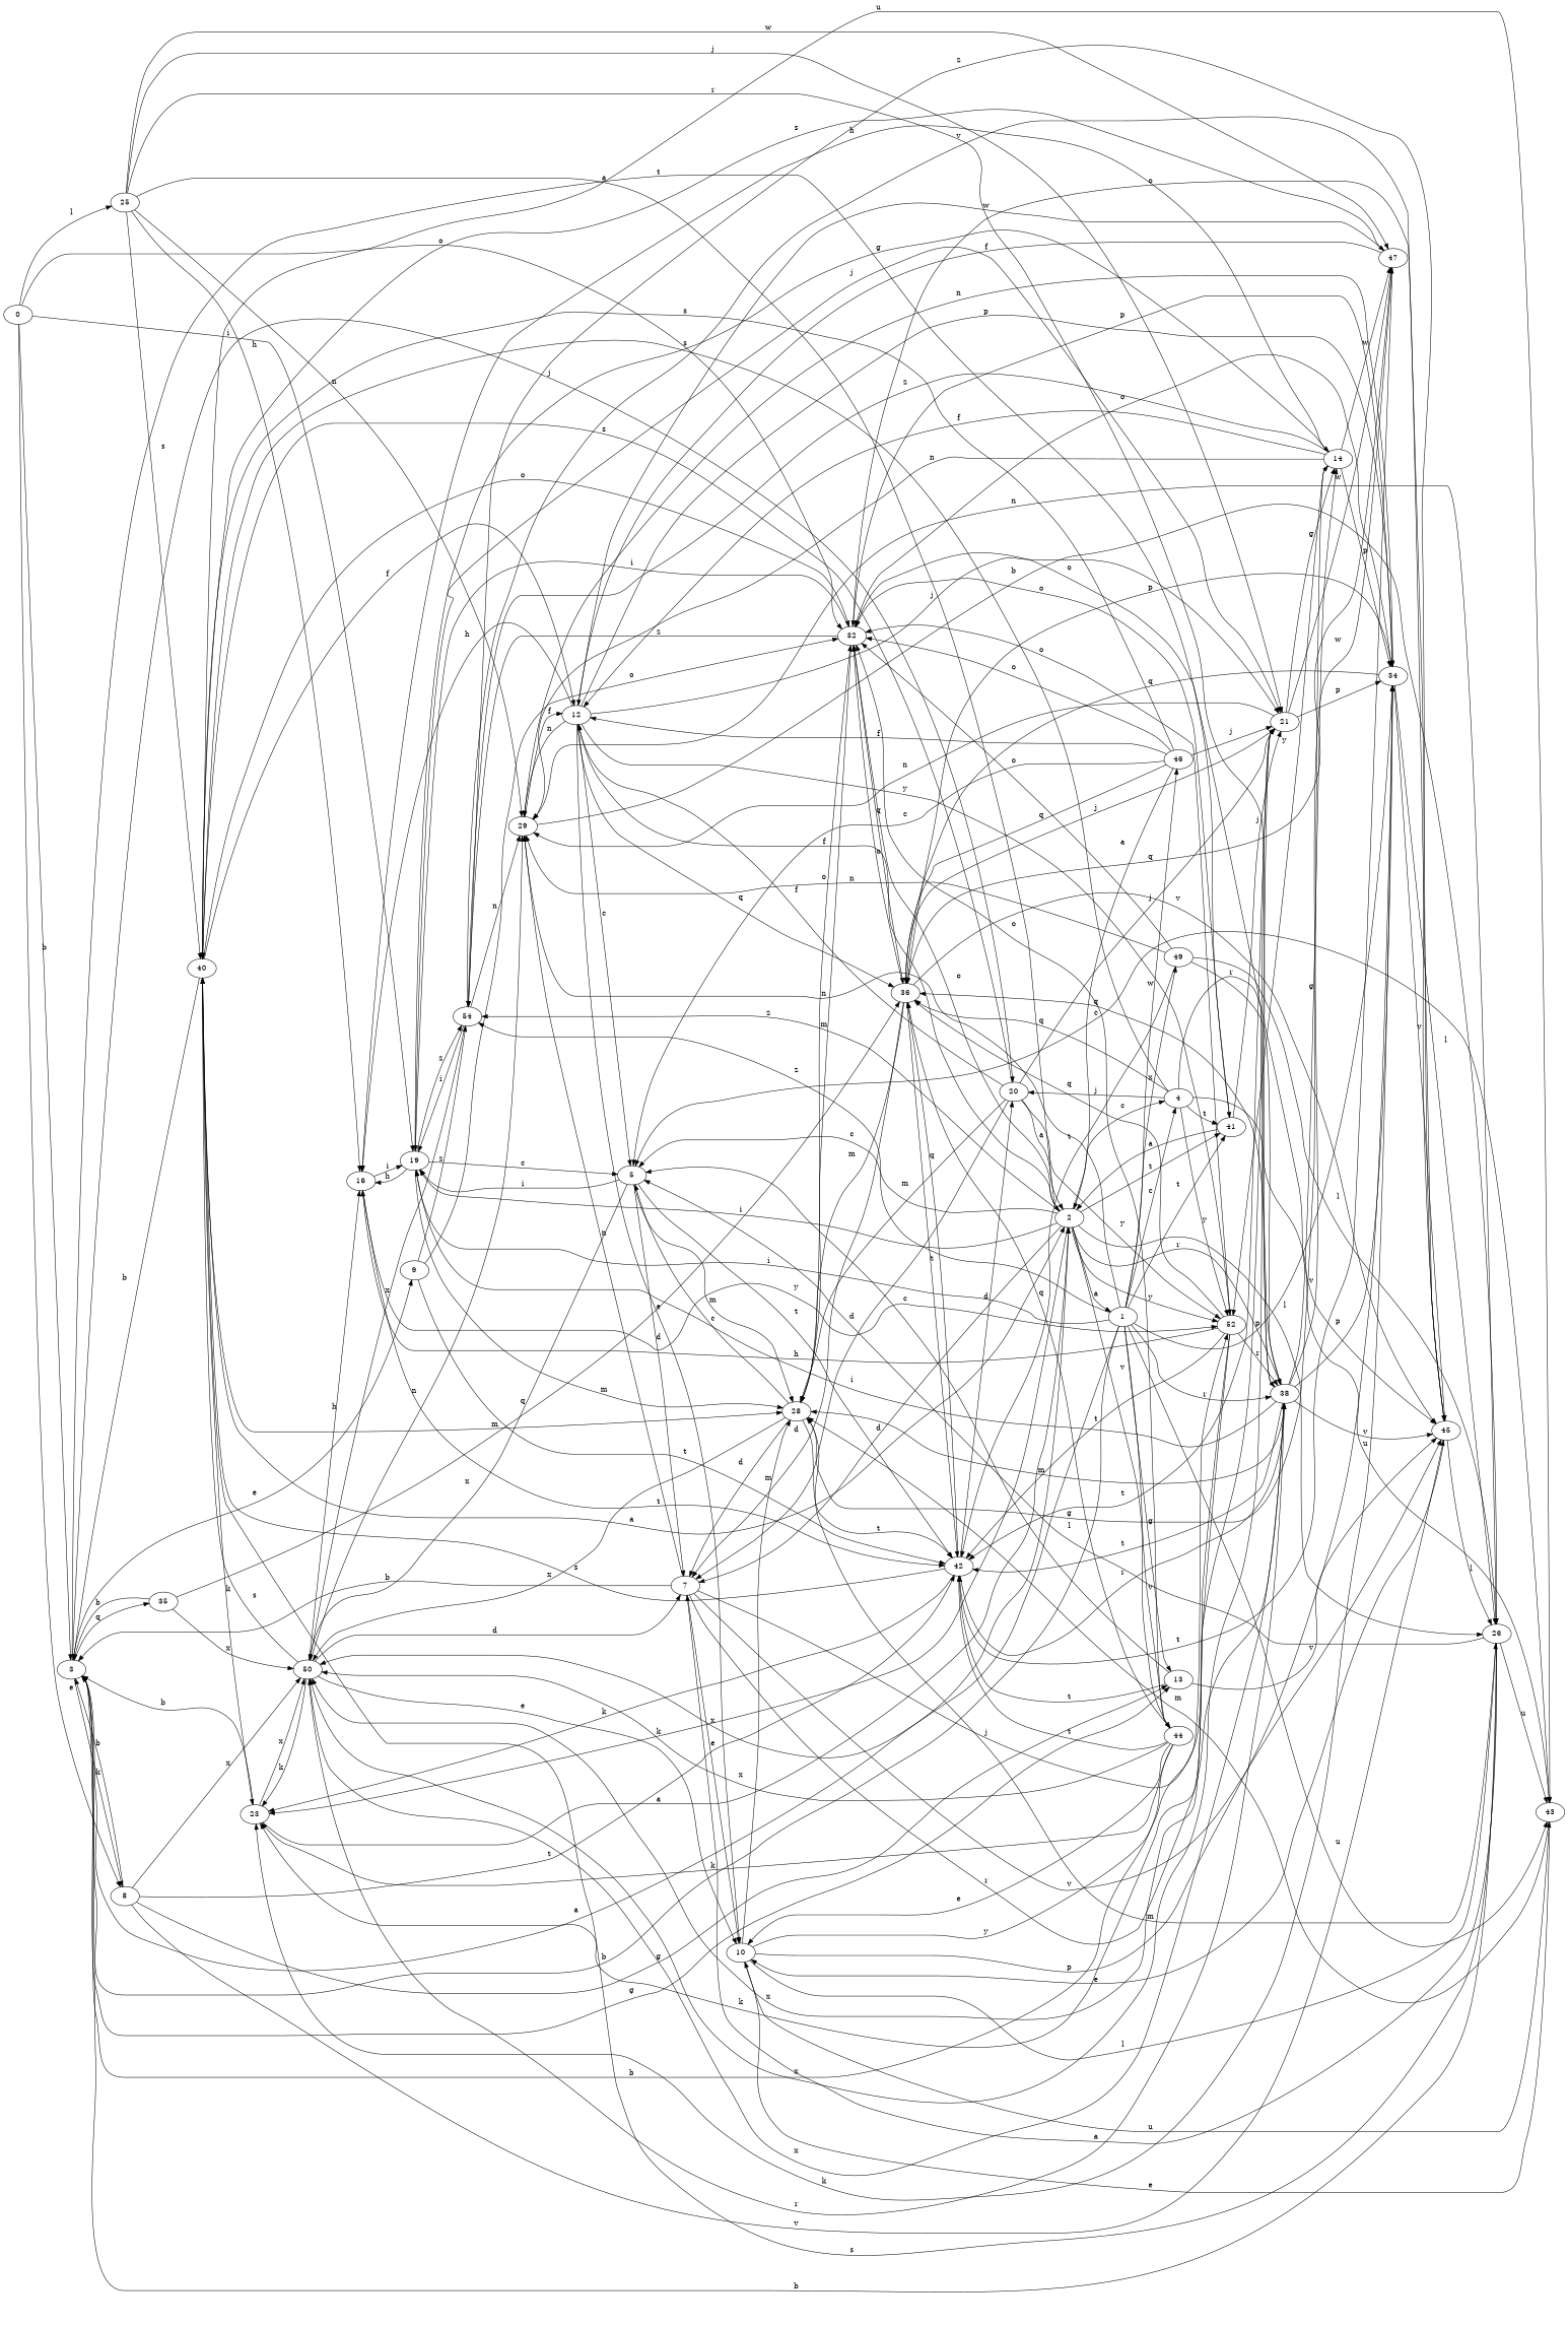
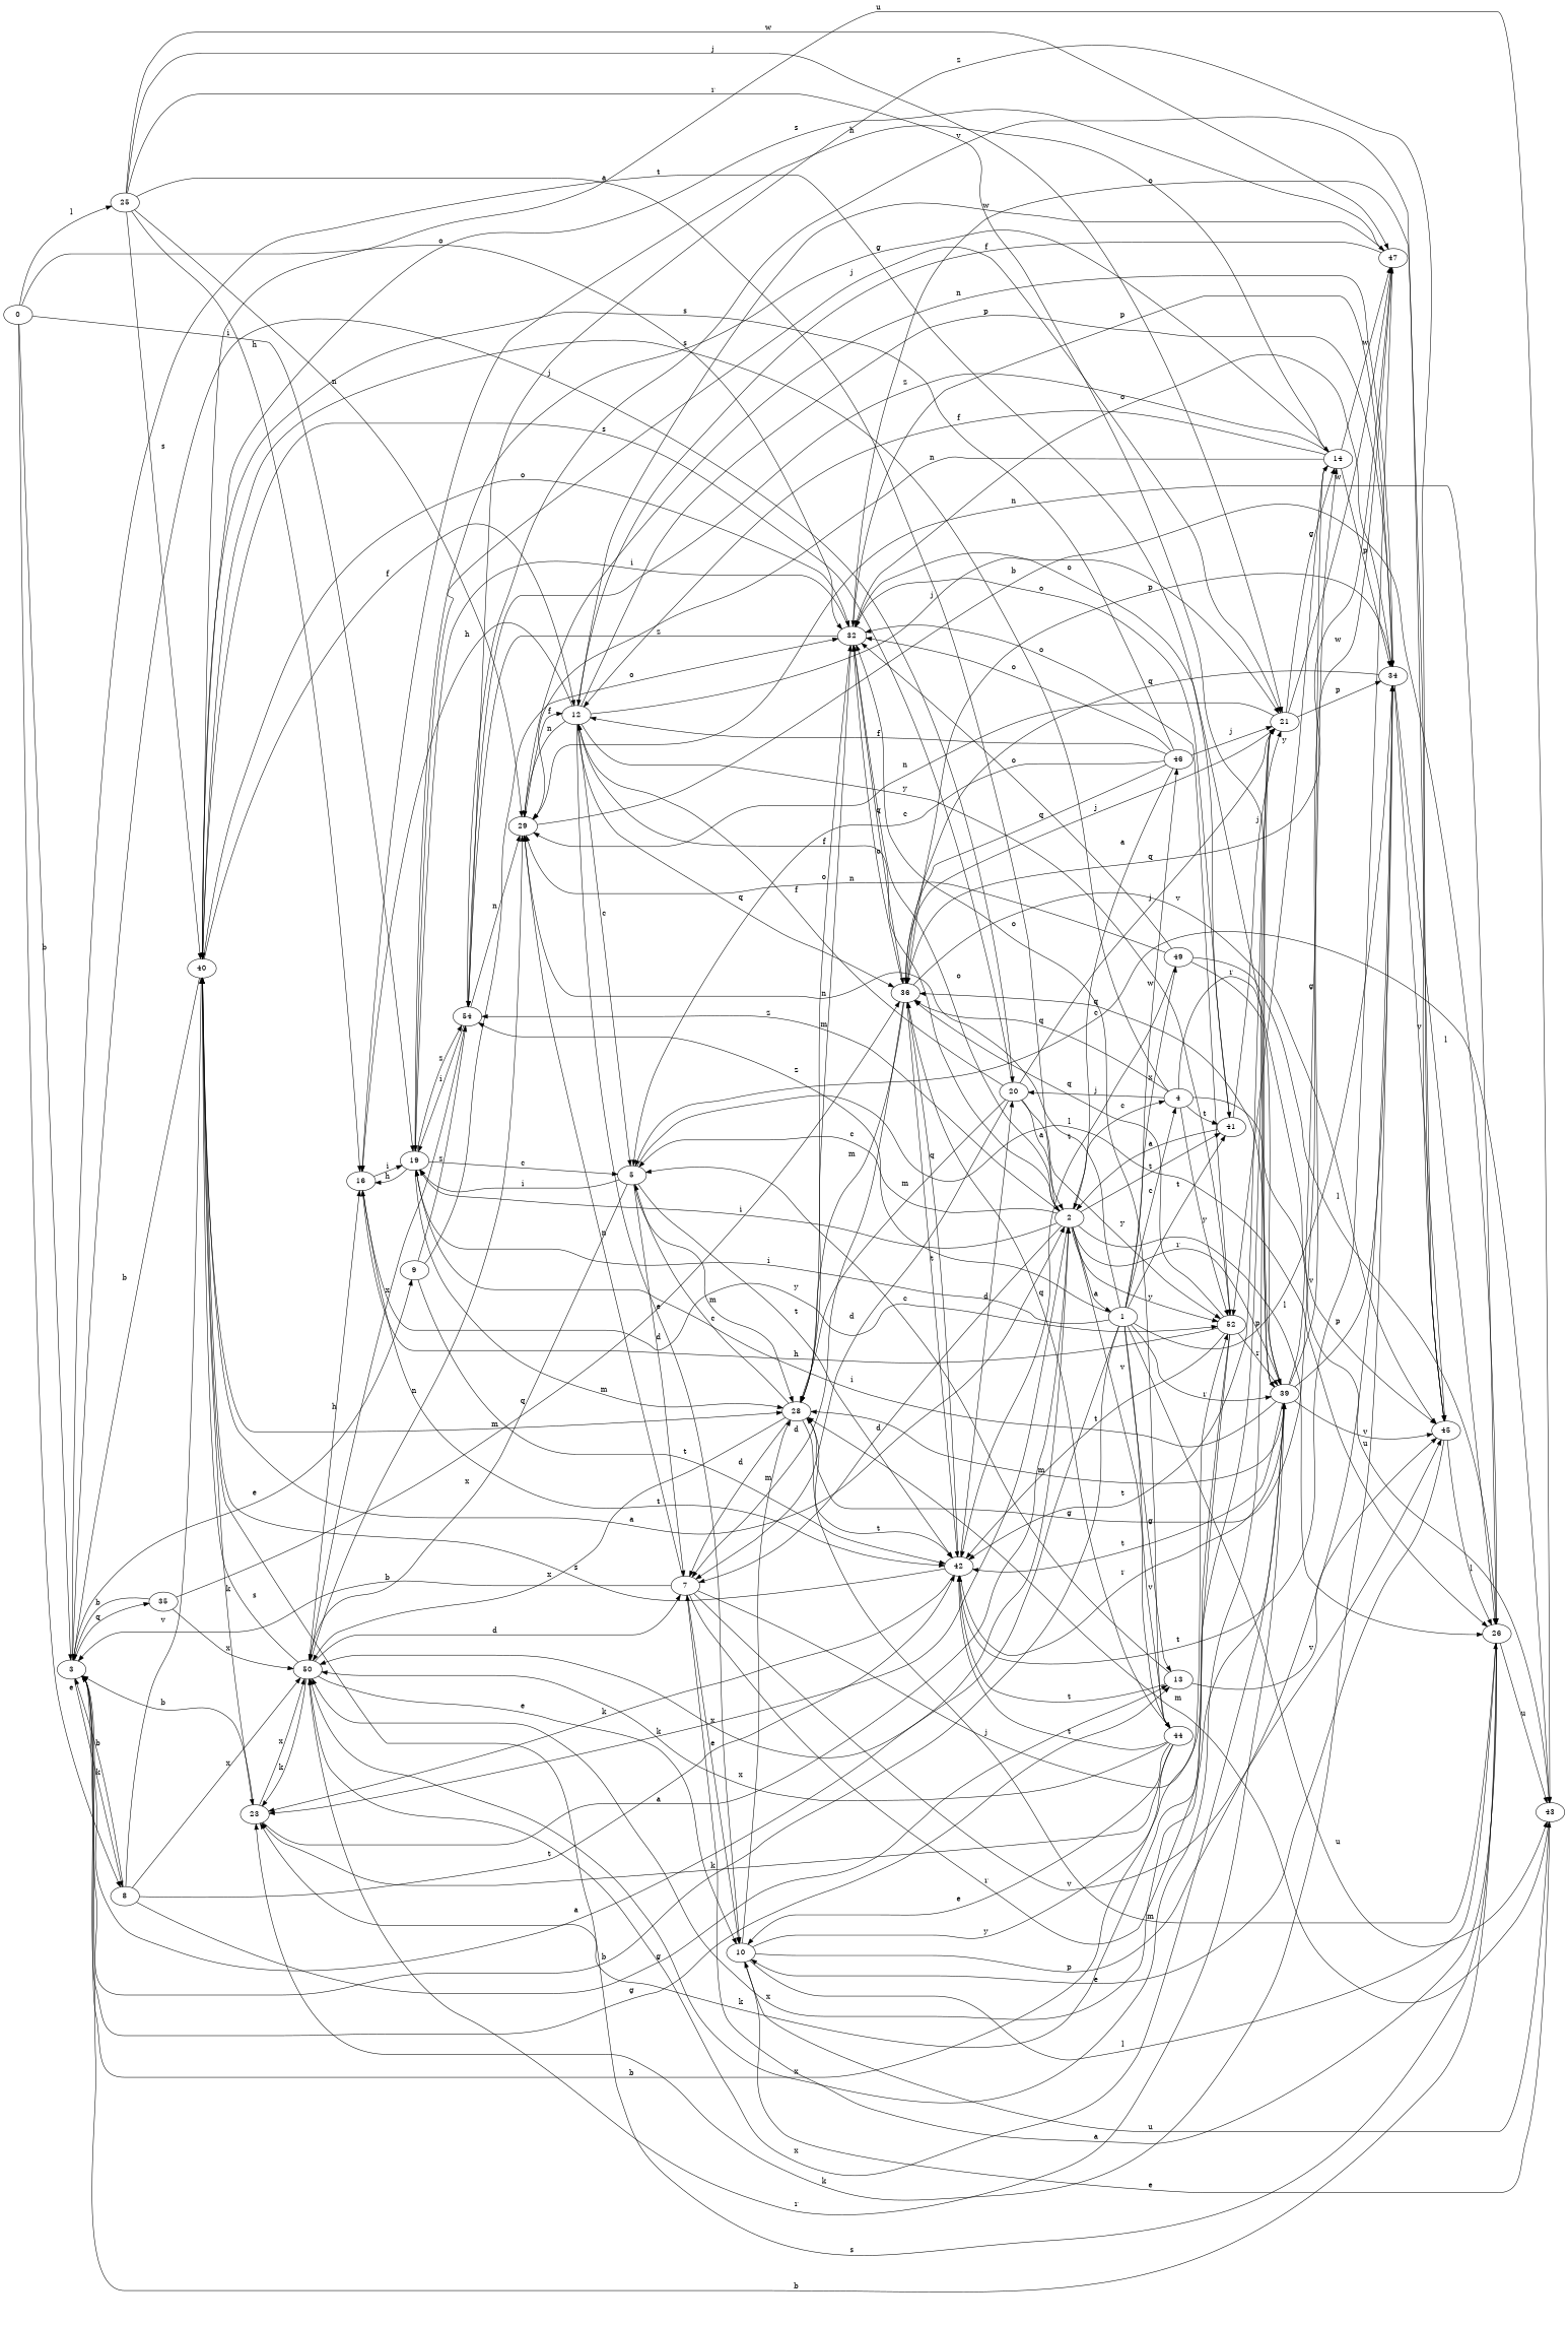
  strict digraph {
    rankdir=LR
    0
    3
    8
    19
    25
    32
    13
    41
    2
    9
    20
    35
    50
    45
    42
    54
    5
    28
    21
    16
    14
    29
-   38
+   38 [label=39]
    40
    47
    34
    36
    1
    4
    43
    44
    46
    49
    52
    12
    26
    23
    10
    7
    0 -> 3 [label=b]
    0 -> 8 [label=e]
    0 -> 19 [label=i]
    0 -> 25 [label=l]
    0 -> 32 [label=o]
    3 -> 8 [label=k]
    3 -> 13 [label=g]
    3 -> 41 [label=t]
    3 -> 2 [label=a]
    3 -> 9 [label=e]
    3 -> 20 [label=j]
    3 -> 35 [label=q]
    8 -> 3 [label=b]
    8 -> 13 [label=g]
    8 -> 50 [label=x]
-   8 -> 45 [label=v]
+   8 -> 40 [label=v]
    8 -> 42 [label=t]
    19 -> 54 [label=z]
    19 -> 5 [label=c]
    19 -> 28 [label=m]
    19 -> 21 [label=j]
    19 -> 16 [label=h]
    19 -> 14 [label=g]
    25 -> 2 [label=a]
    25 -> 21 [label=j]
    25 -> 16 [label=h]
    25 -> 29 [label=n]
    25 -> 38 [label=r]
    25 -> 40 [label=s]
    25 -> 47 [label=w]
    32 -> 19 [label=i]
    32 -> 54 [label=z]
    32 -> 28 [label=m]
    32 -> 34 [label=p]
    32 -> 36 [label=q]
    13 -> 45 [label=v]
    13 -> 42 [label=t]
    13 -> 5 [label=c]
    41 -> 32 [label=o]
    41 -> 2 [label=a]
    41 -> 21 [label=j]
    2 -> 19 [label=i]
    2 -> 32 [label=o]
    2 -> 41 [label=t]
    2 -> 54 [label=z]
    2 -> 5 [label=c]
    2 -> 38 [label=r]
    2 -> 1 [label=a]
    2 -> 4 [label=c]
    2 -> 44 [label=v]
    2 -> 52 [label=y]
    2 -> 12 [label=f]
    2 -> 26 [label=l]
    2 -> 23 [label=k]
    2 -> 7 [label=d]
    9 -> 32 [label=o]
    9 -> 42 [label=t]
    9 -> 54 [label=z]
    20 -> 2 [label=a]
    20 -> 28 [label=m]
    20 -> 21 [label=j]
    20 -> 40 [label=s]
    20 -> 52 [label=y]
    20 -> 12 [label=f]
    20 -> 7 [label=d]
    35 -> 3 [label=b]
    35 -> 50 [label=x]
    35 -> 36 [label=q]
    50 -> 16 [label=h]
    50 -> 29 [label=n]
    50 -> 38 [label=r]
    50 -> 40 [label=s]
    50 -> 23 [label=k]
    50 -> 10 [label=e]
    50 -> 7 [label=d]
    45 -> 32 [label=o]
    45 -> 54 [label=z]
    45 -> 26 [label=l]
    45 -> 10 [label=e]
    42 -> 20 [label=d]
    42 -> 38 [label=r]
    42 -> 40 [label=s]
    42 -> 36 [label=q]
    42 -> 23 [label=k]
    54 -> 19 [label=i]
    54 -> 50 [label=x]
    54 -> 45 [label=v]
    54 -> 29 [label=n]
    5 -> 19 [label=i]
    5 -> 50 [label=x]
    5 -> 42 [label=t]
    5 -> 28 [label=m]
-   26 -> 5 [label=l]
+   5 -> 26 [label=l]
    5 -> 7 [label=d]
    28 -> 32 [label=o]
    28 -> 50 [label=x]
    28 -> 42 [label=t]
    28 -> 5 [label=c]
    28 -> 14 [label=g]
    28 -> 7 [label=d]
    21 -> 50 [label=x]
    21 -> 42 [label=t]
    21 -> 14 [label=g]
    21 -> 29 [label=n]
    21 -> 47 [label=w]
    21 -> 34 [label=p]
    16 -> 19 [label=i]
    16 -> 42 [label=t]
    16 -> 52 [label=y]
    14 -> 54 [label=z]
    14 -> 16 [label=h]
    14 -> 29 [label=n]
    14 -> 47 [label=w]
    14 -> 34 [label=p]
    14 -> 52 [label=y]
    14 -> 12 [label=f]
    29 -> 12 [label=f]
    29 -> 26 [label=b]
    38 -> 19 [label=i]
    38 -> 32 [label=o]
    38 -> 50 [label=x]
    38 -> 45 [label=v]
    38 -> 42 [label=t]
    38 -> 28 [label=m]
    38 -> 14 [label=g]
    38 -> 47 [label=w]
    38 -> 34 [label=p]
    38 -> 36 [label=q]
    40 -> 3 [label=b]
    40 -> 32 [label=o]
    40 -> 2 [label=a]
    40 -> 28 [label=m]
    40 -> 43 [label=u]
    40 -> 12 [label=f]
    40 -> 23 [label=k]
    47 -> 42 [label=t]
    47 -> 40 [label=s]
    47 -> 36 [label=q]
    47 -> 12 [label=f]
    34 -> 32 [label=o]
    34 -> 45 [label=v]
    34 -> 29 [label=n]
    34 -> 36 [label=q]
    34 -> 26 [label=l]
    34 -> 23 [label=k]
    36 -> 32 [label=o]
    36 -> 45 [label=v]
    36 -> 42 [label=t]
    36 -> 28 [label=m]
    36 -> 21 [label=j]
    36 -> 34 [label=p]
    36 -> 7 [label=d]
    1 -> 3 [label=b]
    1 -> 19 [label=i]
    1 -> 13 [label=g]
    1 -> 41 [label=t]
    1 -> 50 [label=x]
    1 -> 54 [label=z]
    1 -> 29 [label=n]
    1 -> 38 [label=r]
    1 -> 34 [label=p]
    1 -> 4 [label=c]
    1 -> 43 [label=u]
    1 -> 44 [label=v]
    1 -> 46 [label=w]
    1 -> 49 [label=x]
    4 -> 41 [label=t]
    4 -> 20 [label=j]
    4 -> 45 [label=v]
    4 -> 40 [label=s]
    4 -> 36 [label=q]
    4 -> 43 [label=u]
    4 -> 52 [label=y]
    43 -> 5 [label=c]
    43 -> 28 [label=m]
    43 -> 10 [label=e]
    44 -> 3 [label=b]
    44 -> 32 [label=o]
    44 -> 50 [label=x]
    44 -> 42 [label=t]
    44 -> 36 [label=q]
    44 -> 23 [label=k]
    44 -> 10 [label=e]
    46 -> 32 [label=o]
    46 -> 2 [label=a]
    46 -> 5 [label=c]
    46 -> 21 [label=j]
    46 -> 40 [label=s]
    46 -> 36 [label=q]
    46 -> 12 [label=f]
    49 -> 32 [label=o]
    49 -> 42 [label=t]
    49 -> 29 [label=n]
    49 -> 38 [label=r]
    49 -> 26 [label=l]
    52 -> 32 [label=o]
    52 -> 50 [label=x]
    52 -> 42 [label=t]
    52 -> 16 [label=h]
    52 -> 38 [label=r]
    52 -> 36 [label=q]
    52 -> 23 [label=k]
    12 -> 5 [label=c]
    12 -> 21 [label=j]
    12 -> 16 [label=h]
    12 -> 29 [label=n]
    12 -> 47 [label=w]
    12 -> 34 [label=p]
    12 -> 36 [label=q]
    12 -> 52 [label=y]
    12 -> 10 [label=e]
    26 -> 3 [label=b]
    26 -> 28 [label=m]
    26 -> 29 [label=n]
    26 -> 40 [label=s]
    26 -> 43 [label=u]
    26 -> 7 [label=a]
    23 -> 3 [label=b]
    23 -> 2 [label=a]
    23 -> 50 [label=x]
    10 -> 28 [label=m]
    10 -> 34 [label=p]
    10 -> 43 [label=u]
    10 -> 52 [label=y]
    10 -> 26 [label=l]
    7 -> 3 [label=b]
    7 -> 45 [label=v]
    7 -> 21 [label=j]
    7 -> 29 [label=n]
    7 -> 38 [label=r]
    7 -> 10 [label=e]
  }
